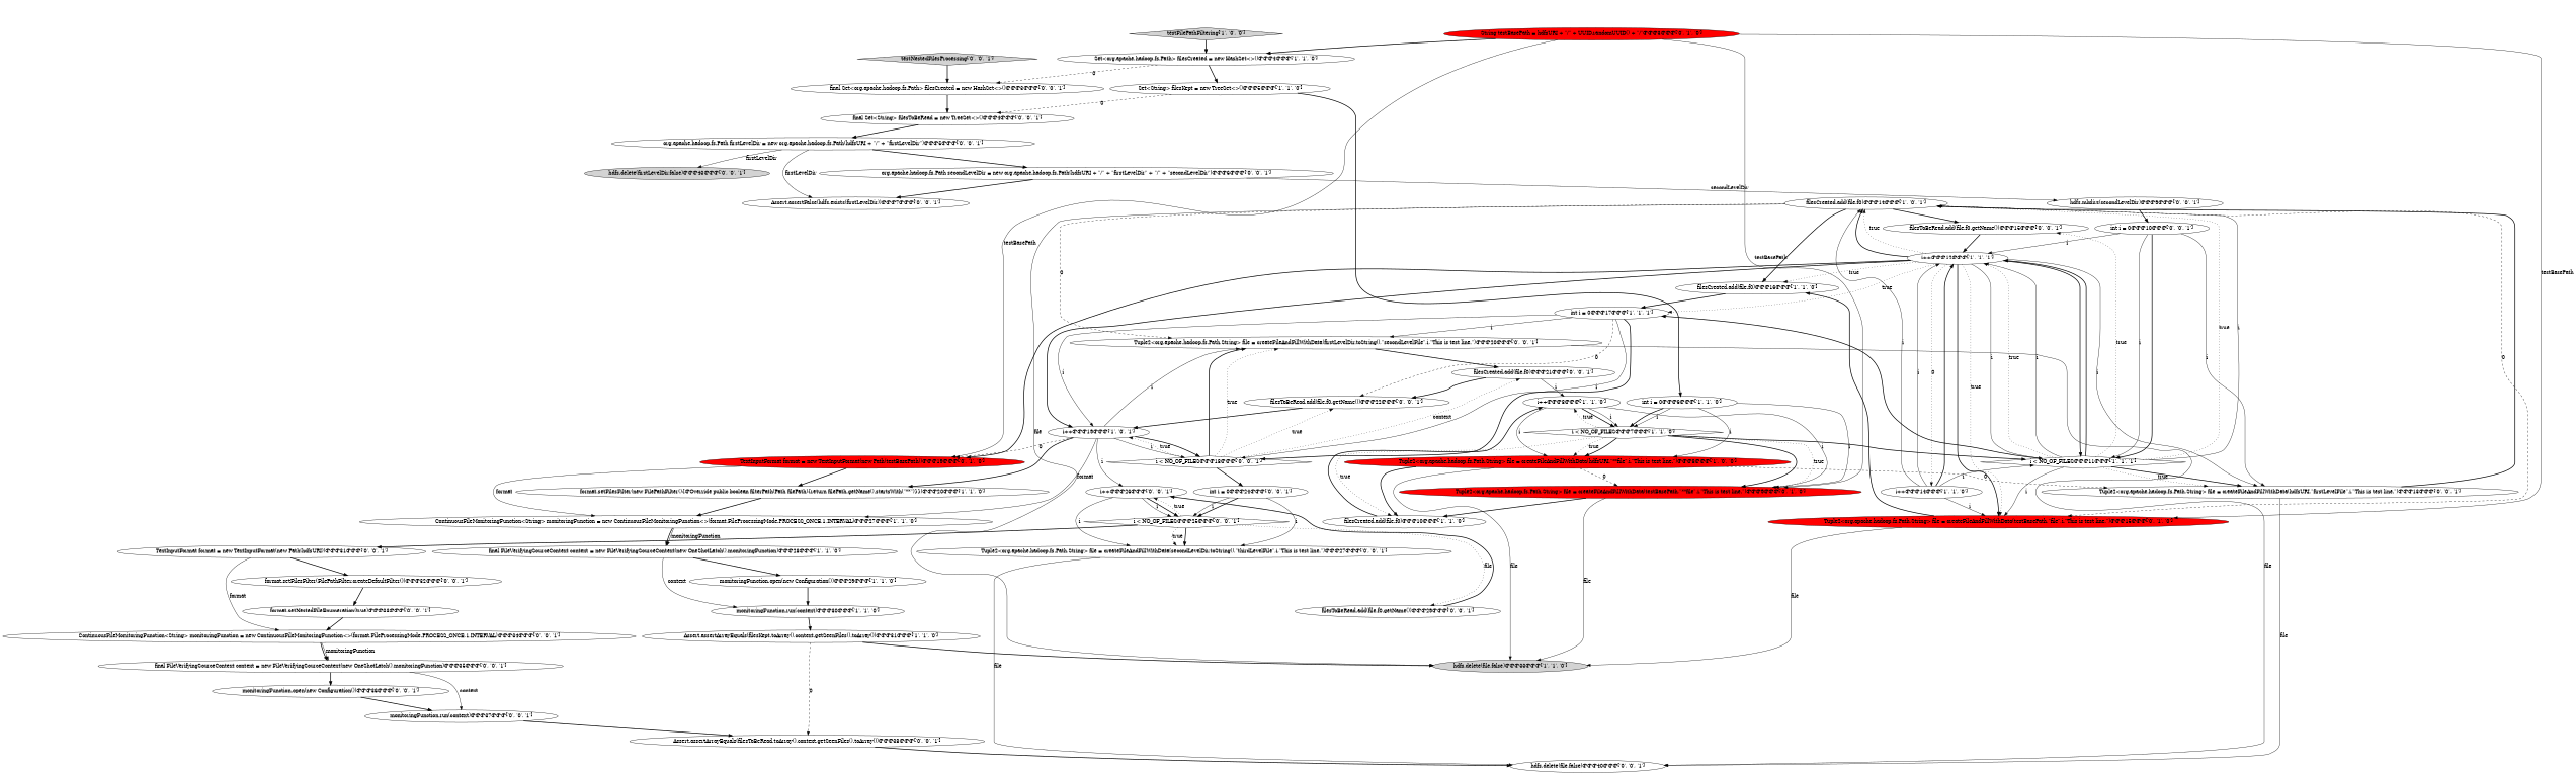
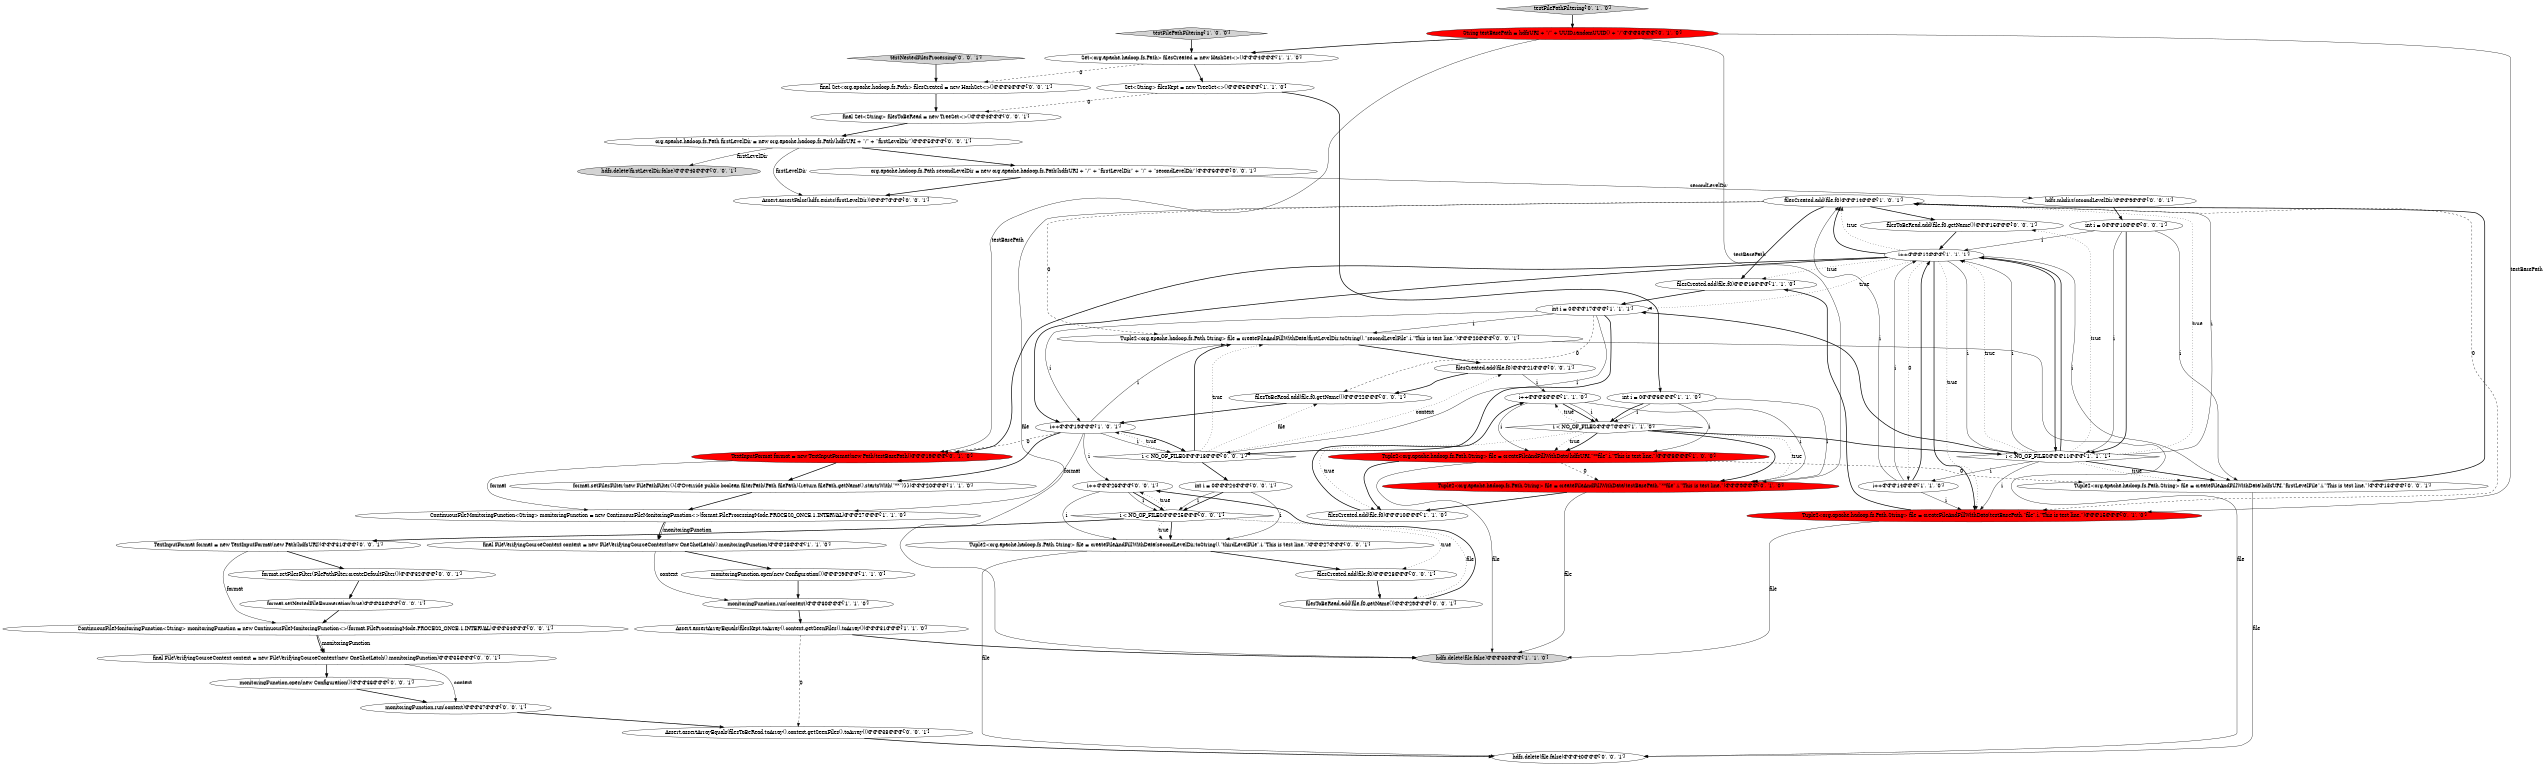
  digraph {
    node [fillcolor=white shape=ellipse style=filled]
    edge [style=bold]
    n1 [label="filesCreated.add(file.f0)@@@14@@@['1', '0', '1']"]
    n2 [label="filesToBeRead.add(file.f0.getName())@@@15@@@['0', '0', '1']"]
    n3 [label="Tuple2<org.apache.hadoop.fs.Path,String> file = createFileAndFillWithData(firstLevelDir.toString(),\"secondLevelFile\",i,\"This is test line.\")@@@20@@@['0', '0', '1']"]
    n4 [fillcolor=lightgray label="hdfs.delete(file,false)@@@33@@@['1', '1', '0']"]
    n5 [label="filesCreated.add(file.f0)@@@16@@@['1', '1', '0']"]
    n6 [fillcolor=red label="Tuple2<org.apache.hadoop.fs.Path,String> file = createFileAndFillWithData(testBasePath,\"file\",i,\"This is test line.\")@@@15@@@['0', '1', '0']"]
    n7 [label="i++@@@12@@@['1', '1', '1']"]
    n8 [label="hdfs.delete(file,false)@@@40@@@['0', '0', '1']"]
    n9 [label="filesCreated.add(file.f0)@@@21@@@['0', '0', '1']"]
    n10 [label="int i = 0@@@17@@@['1', '1', '1']"]
    n11 [label="i++@@@14@@@['1', '1', '0']"]
    n12 [label="i < NO_OF_FILES@@@11@@@['1', '1', '1']" shape=diamond]
    n13 [label="Tuple2<org.apache.hadoop.fs.Path,String> file = createFileAndFillWithData(hdfsURI,\"firstLevelFile\",i,\"This is test line.\")@@@13@@@['0', '0', '1']"]
    n14 [label="i++@@@19@@@['1', '0', '1']"]
    n15 [fillcolor=red label="TextInputFormat format = new TextInputFormat(new Path(testBasePath))@@@19@@@['0', '1', '0']"]
    n16 [label="int i = 0@@@10@@@['0', '0', '1']"]
    n17 [label="final FileVerifyingSourceContext context = new FileVerifyingSourceContext(new OneShotLatch(),monitoringFunction)@@@28@@@['1', '1', '0']"]
    n18 [label="monitoringFunction.run(context)@@@30@@@['1', '1', '0']"]
    n19 [label="monitoringFunction.open(new Configuration())@@@29@@@['1', '1', '0']"]
    n20 [label="Assert.assertArrayEquals(filesKept.toArray(),context.getSeenFiles().toArray())@@@31@@@['1', '1', '0']"]
    n21 [label="Assert.assertArrayEquals(filesToBeRead.toArray(),context.getSeenFiles().toArray())@@@38@@@['0', '0', '1']"]
    n22 [label="filesToBeRead.add(file.f0.getName())@@@22@@@['0', '0', '1']"]
    n23 [label="format.setFilesFilter(new FilePathFilter(){@Override public boolean filterPath(Path filePath){return filePath.getName().startsWith(\"**\")}})@@@20@@@['1', '1', '0']"]
    n24 [label="ContinuousFileMonitoringFunction<String> monitoringFunction = new ContinuousFileMonitoringFunction<>(format,FileProcessingMode.PROCESS_ONCE,1,INTERVAL)@@@27@@@['1', '1', '0']"]
    n25 [label="i < NO_OF_FILES@@@18@@@['0', '0', '1']" shape=diamond]
    n26 [label="i++@@@26@@@['0', '0', '1']"]
+   n27 [fillcolor=lightgray label="testFilePathFiltering['0', '1', '0']" shape=diamond]
    n28 [fillcolor=red label="String testBasePath = hdfsURI + \"/\" + UUID.randomUUID() + \"/\"@@@3@@@['0', '1', '0']"]
    n29 [label="Set<org.apache.hadoop.fs.Path> filesCreated = new HashSet<>()@@@4@@@['1', '1', '0']"]
    n30 [fillcolor=red label="Tuple2<org.apache.hadoop.fs.Path,String> file = createFileAndFillWithData(testBasePath,\"**file\",i,\"This is test line.\")@@@9@@@['0', '1', '0']"]
    n31 [label="i++@@@8@@@['1', '1', '0']"]
    n32 [fillcolor=lightgray label="hdfs.delete(firstLevelDir,false)@@@43@@@['0', '0', '1']"]
    n33 [label="Assert.assertFalse(hdfs.exists(firstLevelDir))@@@7@@@['0', '0', '1']"]
    n34 [label="int i = 0@@@24@@@['0', '0', '1']"]
    n35 [label="hdfs.mkdirs(secondLevelDir)@@@9@@@['0', '0', '1']"]
    n36 [label="filesToBeRead.add(file.f0.getName())@@@29@@@['0', '0', '1']"]
    n37 [label="Tuple2<org.apache.hadoop.fs.Path,String> file = createFileAndFillWithData(secondLevelDir.toString(),\"thirdLevelFile\",i,\"This is test line.\")@@@27@@@['0', '0', '1']"]
    n38 [label="i < NO_OF_FILES@@@25@@@['0', '0', '1']" shape=diamond]
    n39 [label="final Set<org.apache.hadoop.fs.Path> filesCreated = new HashSet<>()@@@3@@@['0', '0', '1']"]
    n40 [label="Set<String> filesKept = new TreeSet<>()@@@5@@@['1', '1', '0']"]
    n41 [label="filesCreated.add(file.f0)@@@10@@@['1', '1', '0']"]
    n42 [label="i < NO_OF_FILES@@@7@@@['1', '1', '0']" shape=diamond]
    n43 [fillcolor=red label="Tuple2<org.apache.hadoop.fs.Path,String> file = createFileAndFillWithData(hdfsURI,\"**file\",i,\"This is test line.\")@@@8@@@['1', '0', '0']"]
    n44 [label="TextInputFormat format = new TextInputFormat(new Path(hdfsURI))@@@31@@@['0', '0', '1']"]
    n45 [label="format.setFilesFilter(FilePathFilter.createDefaultFilter())@@@32@@@['0', '0', '1']"]
    n46 [label="ContinuousFileMonitoringFunction<String> monitoringFunction = new ContinuousFileMonitoringFunction<>(format,FileProcessingMode.PROCESS_ONCE,1,INTERVAL)@@@34@@@['0', '0', '1']"]
    n47 [label="format.setNestedFileEnumeration(true)@@@33@@@['0', '0', '1']"]
    n48 [label="final FileVerifyingSourceContext context = new FileVerifyingSourceContext(new OneShotLatch(),monitoringFunction)@@@35@@@['0', '0', '1']"]
    n49 [label="monitoringFunction.run(context)@@@37@@@['0', '0', '1']"]
+   n50 [label="filesCreated.add(file.f0)@@@28@@@['0', '0', '1']"]
    n51 [label="int i = 0@@@6@@@['1', '1', '0']"]
    n52 [label="org.apache.hadoop.fs.Path firstLevelDir = new org.apache.hadoop.fs.Path(hdfsURI + \"/\" + \"firstLevelDir\")@@@5@@@['0', '0', '1']"]
    n53 [label="org.apache.hadoop.fs.Path secondLevelDir = new org.apache.hadoop.fs.Path(hdfsURI + \"/\" + \"firstLevelDir\" + \"/\" + \"secondLevelDir\")@@@6@@@['0', '0', '1']"]
    n54 [label="final Set<String> filesToBeRead = new TreeSet<>()@@@4@@@['0', '0', '1']"]
    n55 [label="monitoringFunction.open(new Configuration())@@@36@@@['0', '0', '1']"]
    n56 [fillcolor=lightgray label="testNestedFilesProcessing['0', '0', '1']" shape=diamond]
    n57 [fillcolor=lightgray label="testFilePathFiltering['1', '0', '0']" shape=diamond]
    n1 -> n2
    n1 -> n3 [label=0 style=dashed]
    n1 -> n4 [label=file style=solid]
    n1 -> n5
    n1 -> n6 [label=0 style=dashed]
    n2 -> n7
    n3 -> n8 [label=file style=solid]
    n3 -> n9
    n5 -> n10
    n6 -> n4 [label=file style=solid]
    n6 -> n5
    n7 -> n1
    n7 -> n1 [label=true style=dotted]
    n7 -> n5 [label=true style=dotted]
    n7 -> n6
    n7 -> n6 [label=true style=dotted]
    n7 -> n10 [label=true style=dotted]
    n7 -> n11 [label=0 style=dotted]
    n7 -> n12
    n7 -> n12 [label=i style=solid]
    n7 -> n13 [label=i style=solid]
    n7 -> n14
    n7 -> n15
    n9 -> n22
    n9 -> n31 [label=i style=solid]
    n10 -> n3 [label=i style=solid]
    n10 -> n14 [label=i style=solid]
    n10 -> n22 [label=0 style=dashed]
    n10 -> n25
    n10 -> n25 [label=i style=solid]
    n11 -> n1 [label=i style=solid]
    n11 -> n6 [label=i style=solid]
    n11 -> n7
    n11 -> n7 [label=i style=solid]
    n12 -> n1 [label=i style=solid]
    n12 -> n1 [label=true style=dotted]
    n12 -> n2 [label=true style=dotted]
    n12 -> n6 [label=i style=solid]
    n12 -> n7 [label=true style=dotted]
    n12 -> n7
    n12 -> n7 [label=i style=solid]
    n12 -> n10
-   n11 -> n12 [label=i style=solid]
+   n12 -> n11 [label=i style=solid]
    n12 -> n13
    n12 -> n13 [label=true style=dotted]
    n13 -> n1
    n13 -> n8 [label=file style=solid]
    n14 -> n3 [label=i style=solid]
    n14 -> n15 [label=0 style=dashed]
    n14 -> n23
    n14 -> n24 [label=format style=solid]
    n14 -> n25
    n14 -> n25 [label=i style=solid]
    n14 -> n26 [label=i style=solid]
    n15 -> n23
    n15 -> n24 [label=format style=solid]
    n16 -> n7 [label=i style=solid]
    n16 -> n12
    n16 -> n12 [label=i style=solid]
    n16 -> n13 [label=i style=solid]
    n17 -> n18 [label=context style=solid]
    n17 -> n19
    n18 -> n20
    n19 -> n18
    n20 -> n4
    n20 -> n21 [label=0 style=dashed]
    n21 -> n8
    n22 -> n14
    n23 -> n24
    n24 -> n17 [label=monitoringFunction style=solid]
    n24 -> n17
    n25 -> n3
    n25 -> n3 [label=true style=dotted]
    n25 -> n9 [label=context style=dotted]
    n25 -> n14 [label=true style=dotted]
-   n25 -> n22 [label=true style=dotted]
+   n25 -> n22 [label=file style=dotted]
    n25 -> n34
    n26 -> n37 [label=i style=solid]
    n26 -> n38 [label=i style=solid]
    n26 -> n38
+   n27 -> n28
    n28 -> n6 [label=testBasePath style=solid]
    n28 -> n15 [label=testBasePath style=solid]
    n28 -> n29
    n28 -> n30 [label=testBasePath style=solid]
    n29 -> n39 [label=0 style=dashed]
    n29 -> n40
    n30 -> n4 [label=file style=solid]
    n30 -> n41
    n31 -> n30 [label=i style=solid]
    n31 -> n42
    n31 -> n42 [label=i style=solid]
    n31 -> n43 [label=i style=solid]
    n34 -> n37 [label=i style=solid]
    n34 -> n38
    n34 -> n38 [label=i style=solid]
    n35 -> n16
    n36 -> n26
    n37 -> n8 [label=file style=solid]
+   n37 -> n50
    n38 -> n26 [label=true style=dotted]
    n38 -> n36 [label=file style=dotted]
    n38 -> n37 [label=true style=dotted]
    n38 -> n37
    n38 -> n44
+   n38 -> n50 [label=true style=dotted]
    n39 -> n54
    n40 -> n51
    n40 -> n54 [label=0 style=dashed]
    n41 -> n31
    n42 -> n12
    n42 -> n30 [label=true style=dotted]
    n42 -> n30
    n42 -> n31 [label=true style=dotted]
    n42 -> n41 [label=true style=dotted]
    n42 -> n43 [label=true style=dotted]
    n42 -> n43
    n43 -> n4 [label=file style=solid]
    n43 -> n13 [label=0 style=dashed]
    n43 -> n30 [label=0 style=dashed]
    n43 -> n41
    n44 -> n45
    n44 -> n46 [label=format style=solid]
    n45 -> n47
    n46 -> n48
    n46 -> n48 [label=monitoringFunction style=solid]
    n47 -> n46
    n48 -> n49 [label=context style=solid]
    n48 -> n55
    n49 -> n21
+   n50 -> n36
    n51 -> n30 [label=i style=solid]
    n51 -> n42 [label=i style=solid]
    n51 -> n42
    n51 -> n43 [label=i style=solid]
    n52 -> n32 [label=firstLevelDir style=solid]
    n52 -> n33 [label=firstLevelDir style=solid]
    n52 -> n53
    n53 -> n33
    n53 -> n35 [label=secondLevelDir style=solid]
    n54 -> n52
    n55 -> n49
    n56 -> n39
    n57 -> n29
  }
